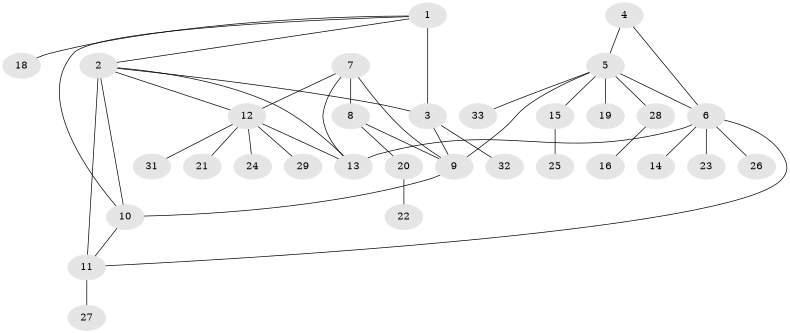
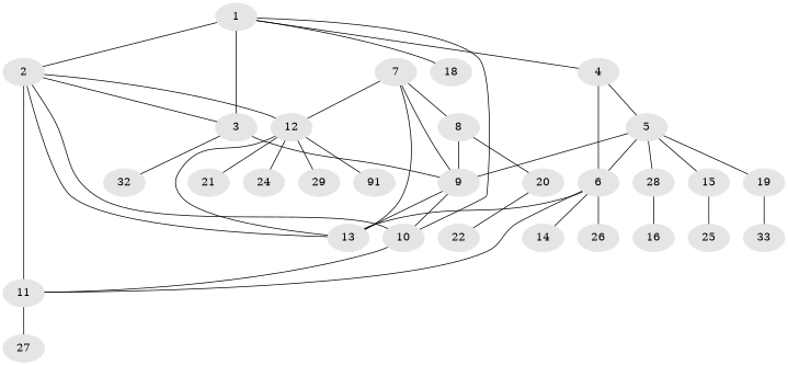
  graph {
    node [color=gray90 style=filled]
    edge [weight=1.0]
    1
    2
    3
    4
    10
    18
    11
    12
    13
    9
    32
    5
    6
    27
    21
    24
    29
-   31
+   31 [label=91]
    15
    19
    28
    33
    14
-   23
    26
    25
    16
    7
    8
    20
    22
    1 -- 2
    1 -- 3 [weight=5.0]
+   1 -- 4
    1 -- 10
    1 -- 18
    2 -- 3
    2 -- 10
    2 -- 11 [weight=6.0]
    2 -- 12
    2 -- 13
    3 -- 9
    3 -- 32
    4 -- 5
    4 -- 6
    10 -- 11
    11 -- 27
    12 -- 13
    12 -- 21
    12 -- 24
    12 -- 29
    12 -- 31
    9 -- 10
+   9 -- 13
    5 -- 9
    5 -- 6
    5 -- 15
    5 -- 19
    5 -- 28
-   5 -- 33
+   19 -- 33
    6 -- 11
    6 -- 13
    6 -- 14
-   6 -- 23
    6 -- 26
    15 -- 25
    28 -- 16
    7 -- 12
    7 -- 13
    7 -- 9
    7 -- 8 [weight=2.0]
    8 -- 9
    8 -- 20
    20 -- 22
  }
